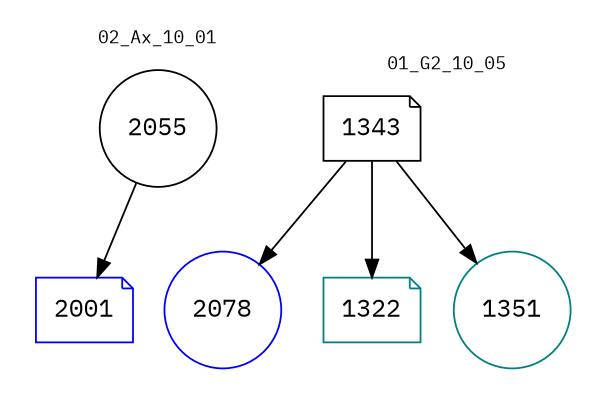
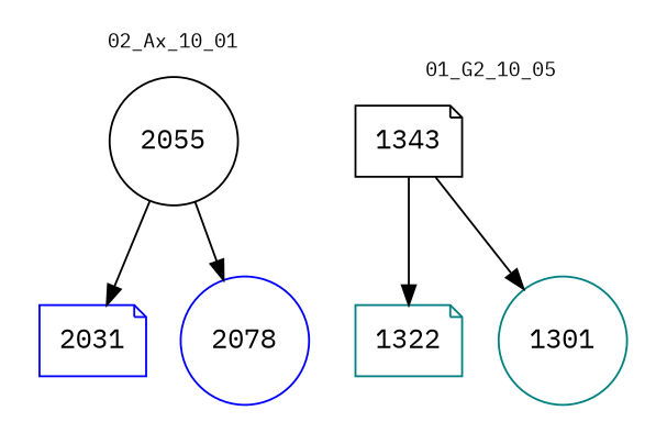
  digraph {
    fontname="IBM Plex Mono"
    node [color=black fontname="IBM Plex Mono" shape=circle]
    edge [color=black fontname="IBM Plex Mono"]
    n1 [label=2055]
-   n2 [color=blue label=2001 shape=note]
+   n2 [color=blue label=2031 shape=note]
    n3 [color=blue label=2078]
    n4 [label=1343 shape=note]
    n5 [color=teal label=1322 shape=note]
-   n6 [color=teal label=1351]
+   n6 [color=teal label=1301]
    subgraph cluster_1 {
      color=white
      fontsize=10
      label="02_Ax_10_01"
      n1
      n2
      n3
    }
    subgraph cluster_2 {
      color=white
      fontsize=10
      label="01_G2_10_05"
      n4
      n5
      n6
    }
    n1 -> n2
-   n4 -> n3
+   n1 -> n3
    n4 -> n5
    n4 -> n6
  }
